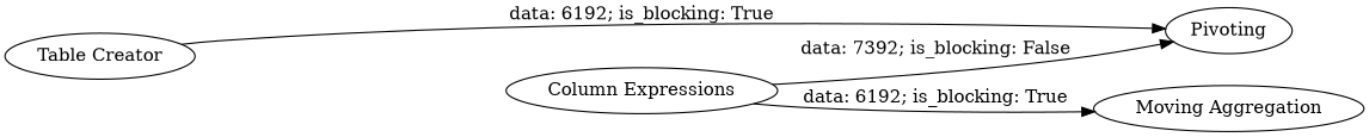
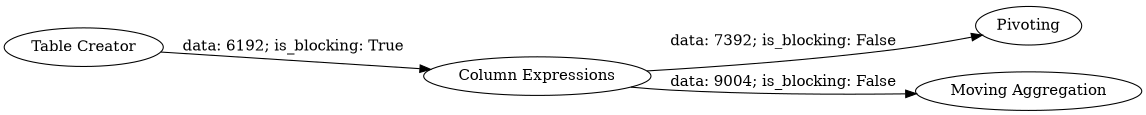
  digraph {
    rankdir=LR
    n1 [label="Moving Aggregation"]
    n2 [label=Pivoting]
    n3 [label="Table Creator"]
    n4 [label="Column Expressions"]
-   n3 -> n2 [label="data: 6192; is_blocking: True"]
-   n4 -> n1 [label="data: 6192; is_blocking: True"]
+   n3 -> n4 [label="data: 6192; is_blocking: True"]
+   n4 -> n1 [label="data: 9004; is_blocking: False"]
    n4 -> n2 [label="data: 7392; is_blocking: False"]
  }
